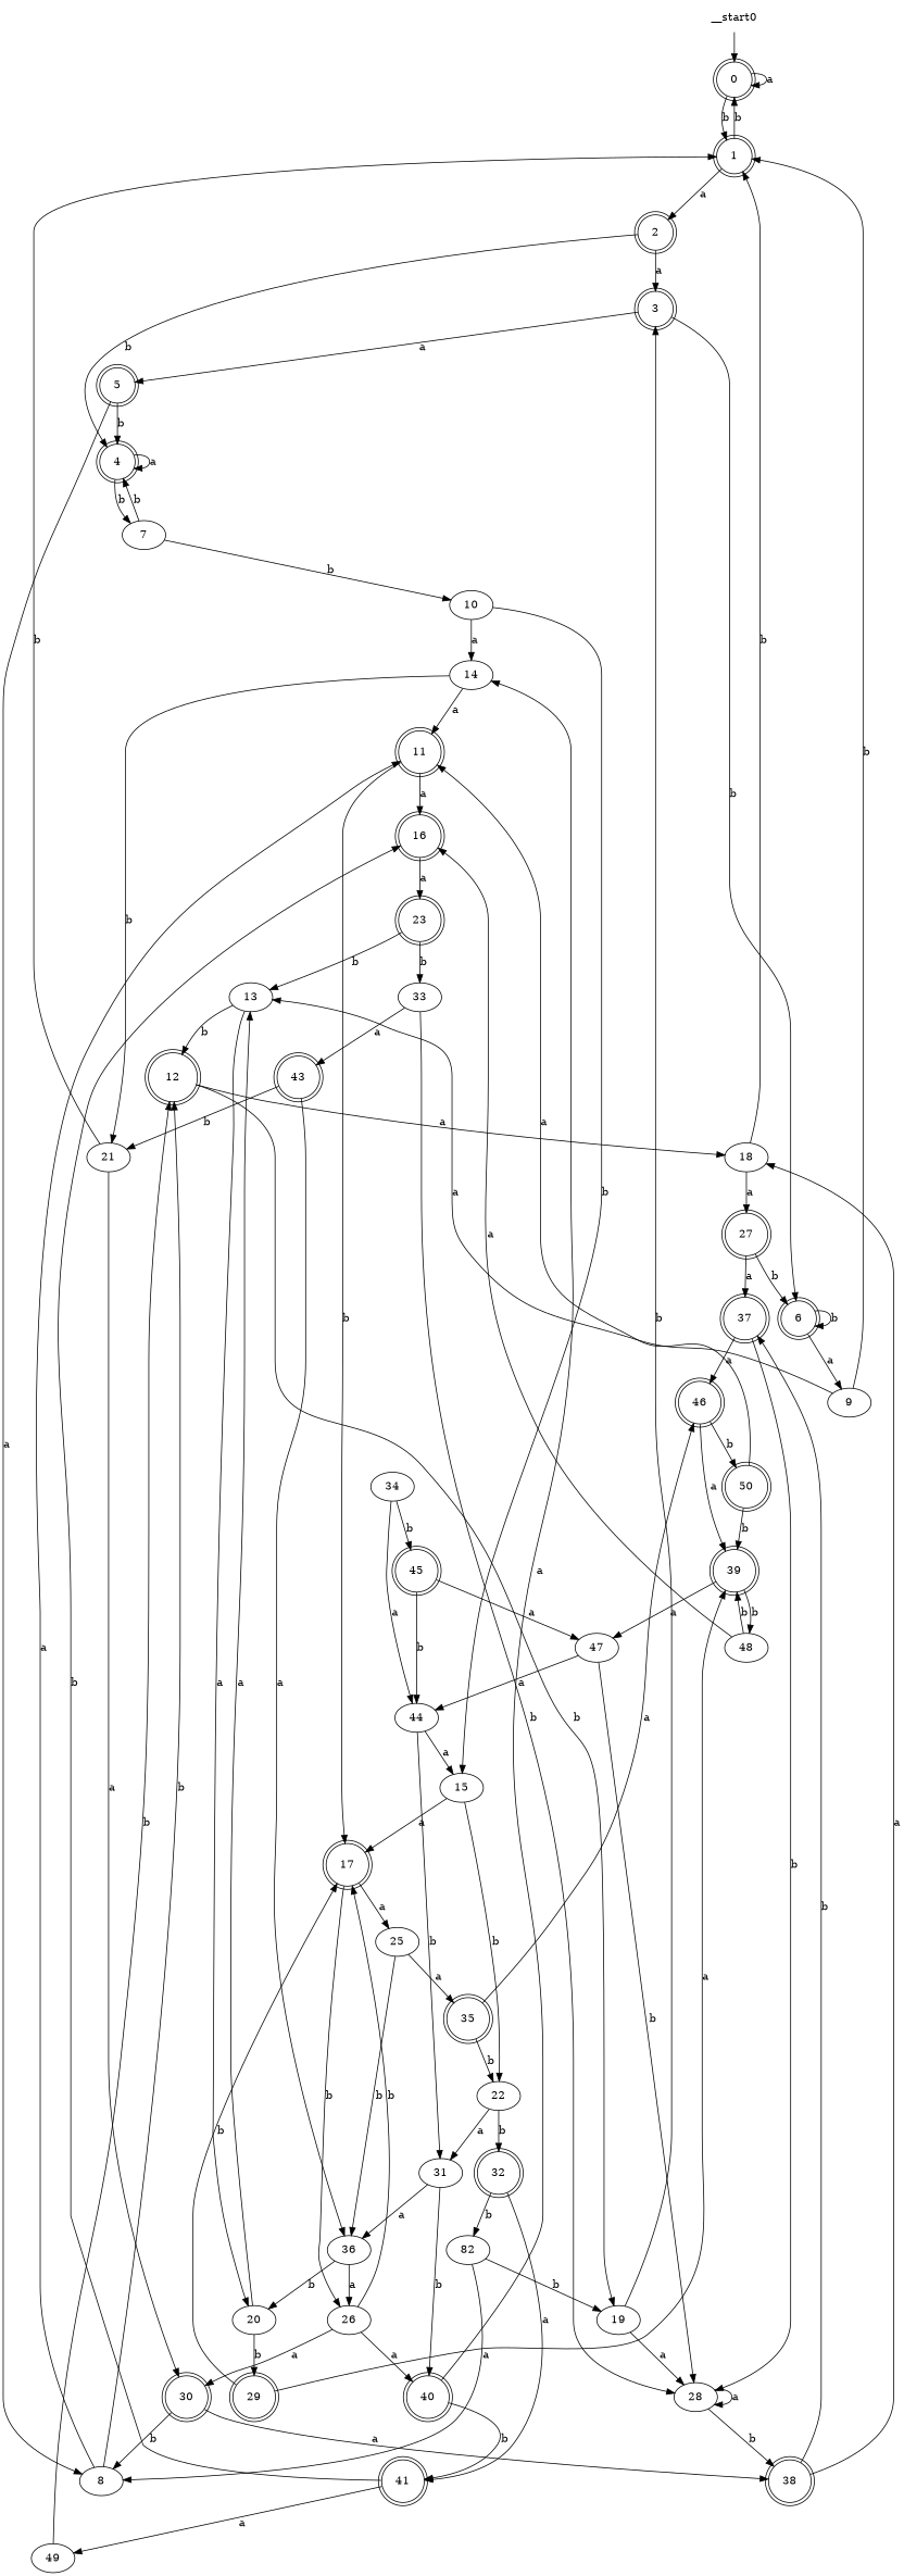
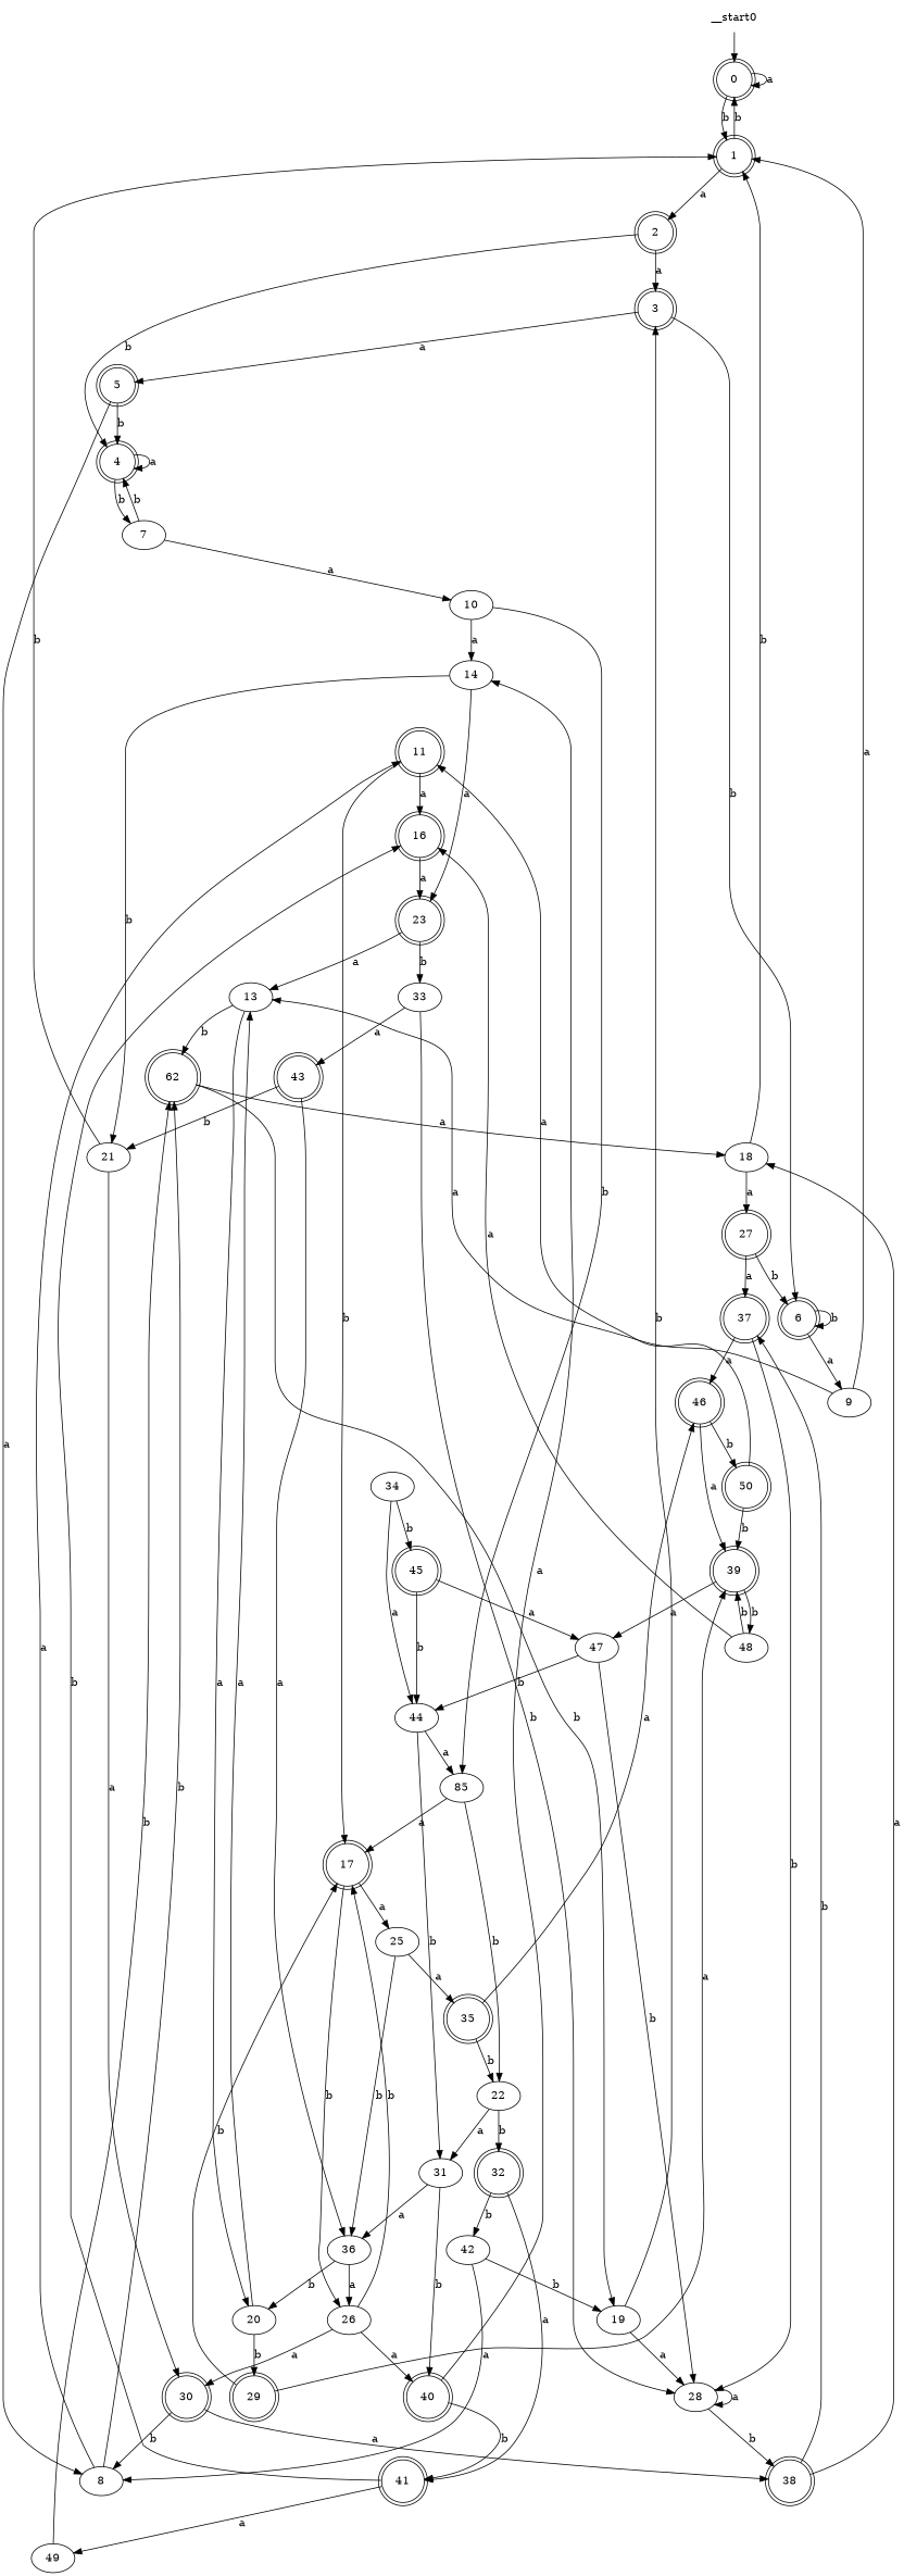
  digraph {
    node [shape=doublecircle]
    __start0 [shape=none]
    0
    1
    2
    3
    4
    5
    6
    7 [shape=""]
    8 [shape=""]
    9 [shape=""]
    10 [shape=""]
    11
-   12
+   12 [label=62]
    13 [shape=""]
    14 [shape=""]
-   15 [shape=""]
+   15 [label=85 shape=""]
    16
    17
    18 [shape=""]
    19 [shape=""]
    20 [shape=""]
    21 [shape=""]
    22 [shape=""]
    23
    25 [shape=""]
    26 [shape=""]
    27
    28 [shape=""]
    29
    30
    31 [shape=""]
    32
    33 [shape=""]
    35
    36 [shape=""]
    40
    37
    38
    39
    41
-   42 [label=82 shape=""]
+   42 [shape=""]
    43
    34 [shape=""]
    44 [shape=""]
    45
    46
    47 [shape=""]
    48 [shape=""]
    49 [shape=""]
    50
    __start0 -> 0
    0 -> 0 [label=a]
    0 -> 1 [label=b]
    1 -> 0 [label=b]
    1 -> 2 [label=a]
    2 -> 3 [label=a]
    2 -> 4 [label=b]
    3 -> 5 [label=a]
    3 -> 6 [label=b]
    4 -> 4 [label=a]
    4 -> 7 [label=b]
    5 -> 4 [label=b]
    5 -> 8 [label=a]
    6 -> 6 [label=b]
    6 -> 9 [label=a]
    7 -> 4 [label=b]
-   7 -> 10 [label=b]
+   7 -> 10 [label=a]
    8 -> 11 [label=a]
    8 -> 12 [label=b]
-   9 -> 1 [label=b]
+   9 -> 1 [label=a]
    9 -> 13 [label=a]
    10 -> 14 [label=a]
    10 -> 15 [label=b]
    11 -> 16 [label=a]
    11 -> 17 [label=b]
    12 -> 18 [label=a]
    12 -> 19 [label=b]
    13 -> 12 [label=b]
    13 -> 20 [label=a]
-   14 -> 11 [label=a]
+   14 -> 23 [label=a]
    14 -> 21 [label=b]
    15 -> 17 [label=a]
    15 -> 22 [label=b]
    16 -> 23 [label=a]
    17 -> 25 [label=a]
    17 -> 26 [label=b]
    18 -> 1 [label=b]
    18 -> 27 [label=a]
    19 -> 3 [label=b]
    19 -> 28 [label=a]
    20 -> 13 [label=a]
    20 -> 29 [label=b]
    21 -> 1 [label=b]
    21 -> 30 [label=a]
    22 -> 31 [label=a]
    22 -> 32 [label=b]
-   23 -> 13 [label=b]
+   23 -> 13 [label=a]
    23 -> 33 [label=b]
    25 -> 35 [label=a]
    25 -> 36 [label=b]
    26 -> 17 [label=b]
    26 -> 30 [label=a]
    26 -> 40 [label=a]
    27 -> 6 [label=b]
    27 -> 37 [label=a]
    28 -> 28 [label=a]
    28 -> 38 [label=b]
    29 -> 17 [label=b]
    29 -> 39 [label=a]
    30 -> 8 [label=b]
    30 -> 38 [label=a]
    31 -> 36 [label=a]
    31 -> 40 [label=b]
    32 -> 41 [label=a]
    32 -> 42 [label=b]
    33 -> 28 [label=b]
    33 -> 43 [label=a]
    35 -> 22 [label=b]
    35 -> 46 [label=a]
    36 -> 20 [label=b]
    36 -> 26 [label=a]
    40 -> 14 [label=a]
    40 -> 41 [label=b]
    37 -> 28 [label=b]
    37 -> 46 [label=a]
    38 -> 18 [label=a]
    38 -> 37 [label=b]
    39 -> 47 [label=a]
    39 -> 48 [label=b]
    41 -> 16 [label=b]
    41 -> 49 [label=a]
    42 -> 8 [label=a]
    42 -> 19 [label=b]
    43 -> 21 [label=b]
    43 -> 36 [label=a]
    34 -> 44 [label=a]
    34 -> 45 [label=b]
    44 -> 15 [label=a]
    44 -> 31 [label=b]
    45 -> 44 [label=b]
    45 -> 47 [label=a]
    46 -> 39 [label=a]
    46 -> 50 [label=b]
    47 -> 28 [label=b]
-   47 -> 44 [label=a]
+   47 -> 44 [label=b]
    48 -> 16 [label=a]
    48 -> 39 [label=b]
    49 -> 12 [label=b]
    50 -> 11 [label=a]
    50 -> 39 [label=b]
  }
